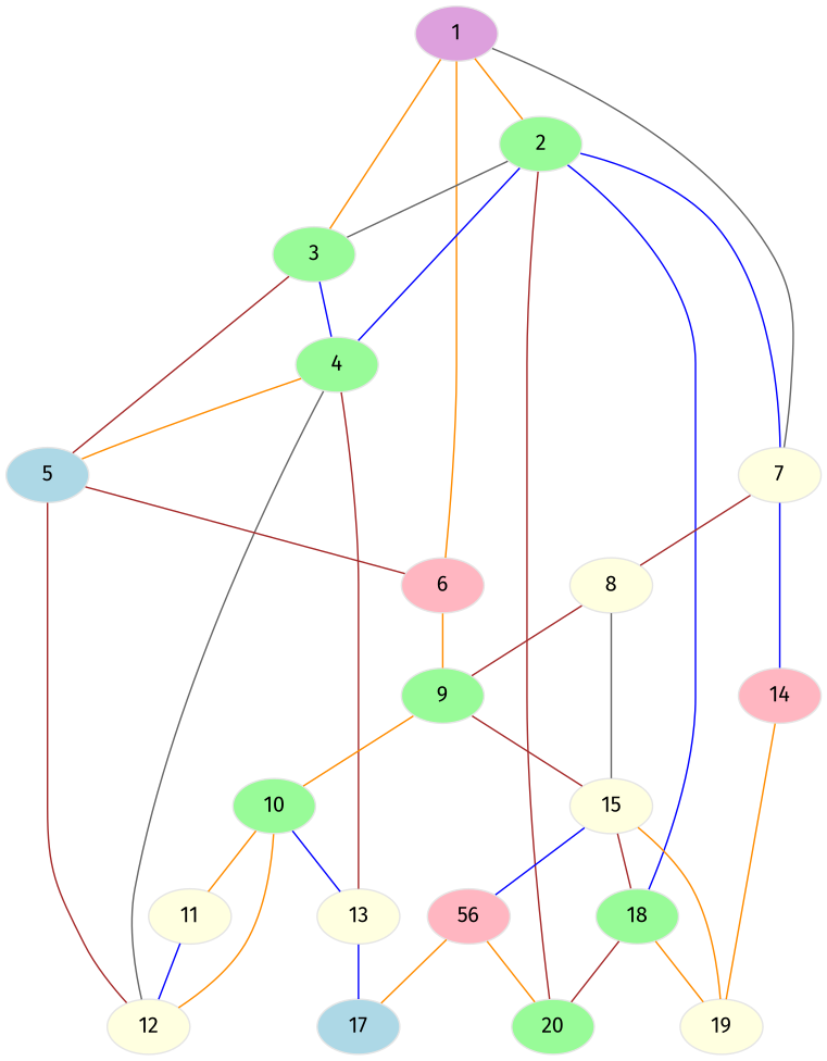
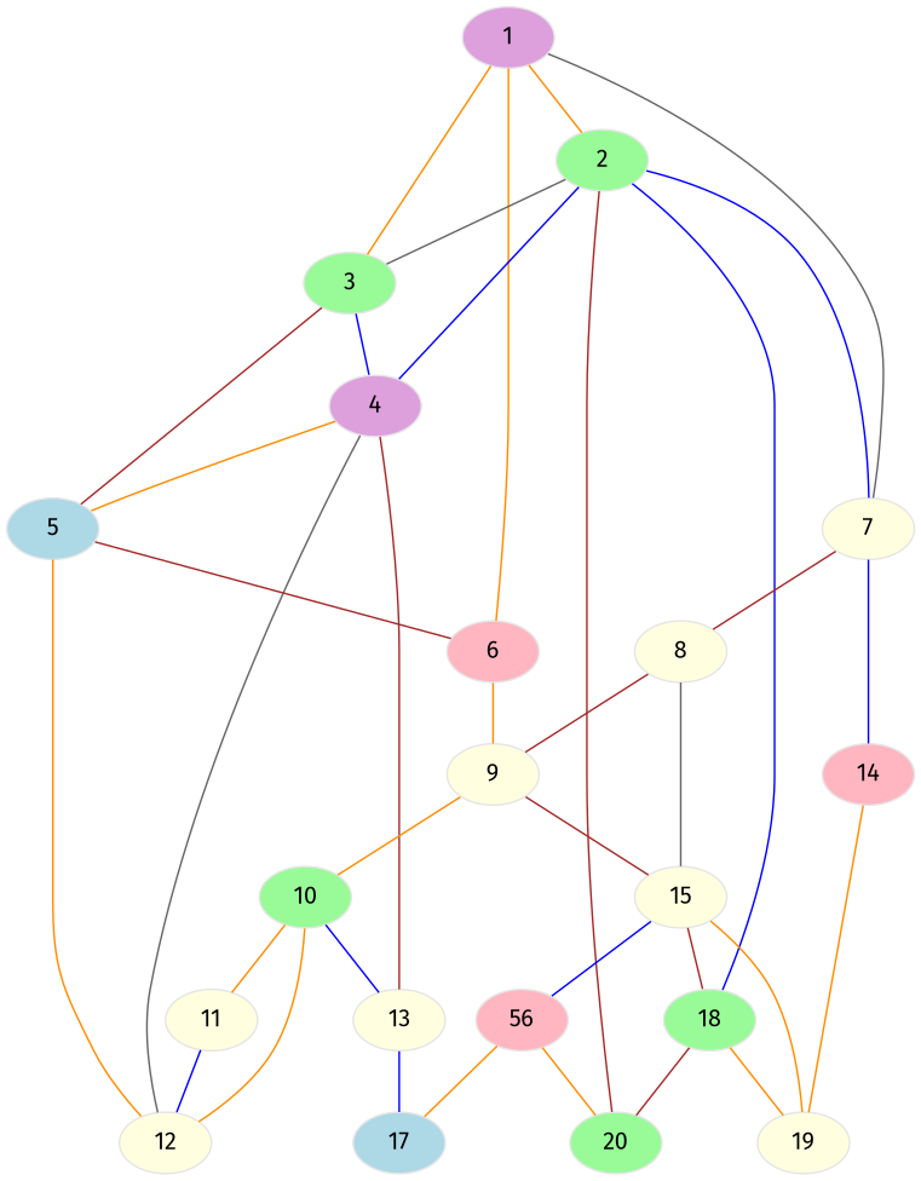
  graph {
    fontname="Fira Sans"
    node [color=gray90 fillcolor=lightyellow fontname="Fira Sans" style=filled]
    edge [color=darkorange fontname="Fira Sans" weight=1.0]
    1 [fillcolor=plum]
    2 [fillcolor=palegreen]
    3 [fillcolor=palegreen]
    6 [fillcolor=lightpink]
    7
-   4 [fillcolor=palegreen]
+   4 [fillcolor=plum]
    18 [fillcolor=palegreen]
    20 [fillcolor=palegreen]
    5 [fillcolor=lightblue]
-   9 [fillcolor=palegreen]
+   9
    8
    14 [fillcolor=lightpink]
    12
    13
    19
    17 [fillcolor=lightblue]
    15
    10 [fillcolor=palegreen]
    n19 [fillcolor=lightpink label=56]
    11
    1 -- 2
    1 -- 3
    1 -- 6 [weight=2.0]
    1 -- 7 [color=gray40]
    2 -- 3 [color=gray40 weight=2.0]
    2 -- 7 [color=blue]
    2 -- 4 [color=blue]
    2 -- 18 [color=blue weight=2.0]
    2 -- 20 [color=brown]
    3 -- 4 [color=blue]
    3 -- 5 [color=brown]
    6 -- 9
    7 -- 8 [color=brown weight=2.0]
    7 -- 14 [color=blue weight=2.0]
    4 -- 5
    4 -- 12 [color=gray40]
    4 -- 13 [color=brown weight=2.0]
    18 -- 20 [color=brown]
    18 -- 19 [weight=2.0]
    5 -- 6 [color=brown]
-   5 -- 12 [color=brown weight=2.0]
+   5 -- 12 [weight=2.0]
    9 -- 15 [color=brown]
    9 -- 10
    8 -- 9 [color=brown]
    8 -- 15 [color=gray40]
    14 -- 19 [weight=2.0]
    13 -- 17 [color=blue weight=2.0]
    15 -- 18 [color=brown]
    15 -- 19
    15 -- n19 [color=blue weight=2.0]
    10 -- 12
    10 -- 13 [color=blue weight=2.0]
    10 -- 11
    n19 -- 20
    n19 -- 17
    11 -- 12 [color=blue weight=2.0]
  }
